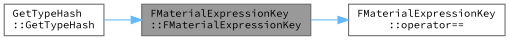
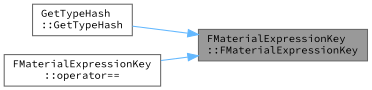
  digraph {
    fontname="Source Code Pro"
    rankdir=RL
    node [color=grey40 fillcolor=white fontname="Source Code Pro" fontsize=10 shape=box style=filled]
    edge [color=steelblue1 dir=back fontname="Source Code Pro" fontsize=10 labelfontname=Helvetica labelfontsize=10 style=solid]
    n1 [color=gray40 fillcolor=grey60 fontcolor=black height=0.2 label="FMaterialExpressionKey\l::FMaterialExpressionKey" width=0.4]
    n2 [height=0.2 label="GetTypeHash\l::GetTypeHash" width=0.4]
    n3 [height=0.2 label="FMaterialExpressionKey\l::operator==" width=0.4]
    n1 -> n2
-   n3 -> n1
+   n1 -> n3
  }
